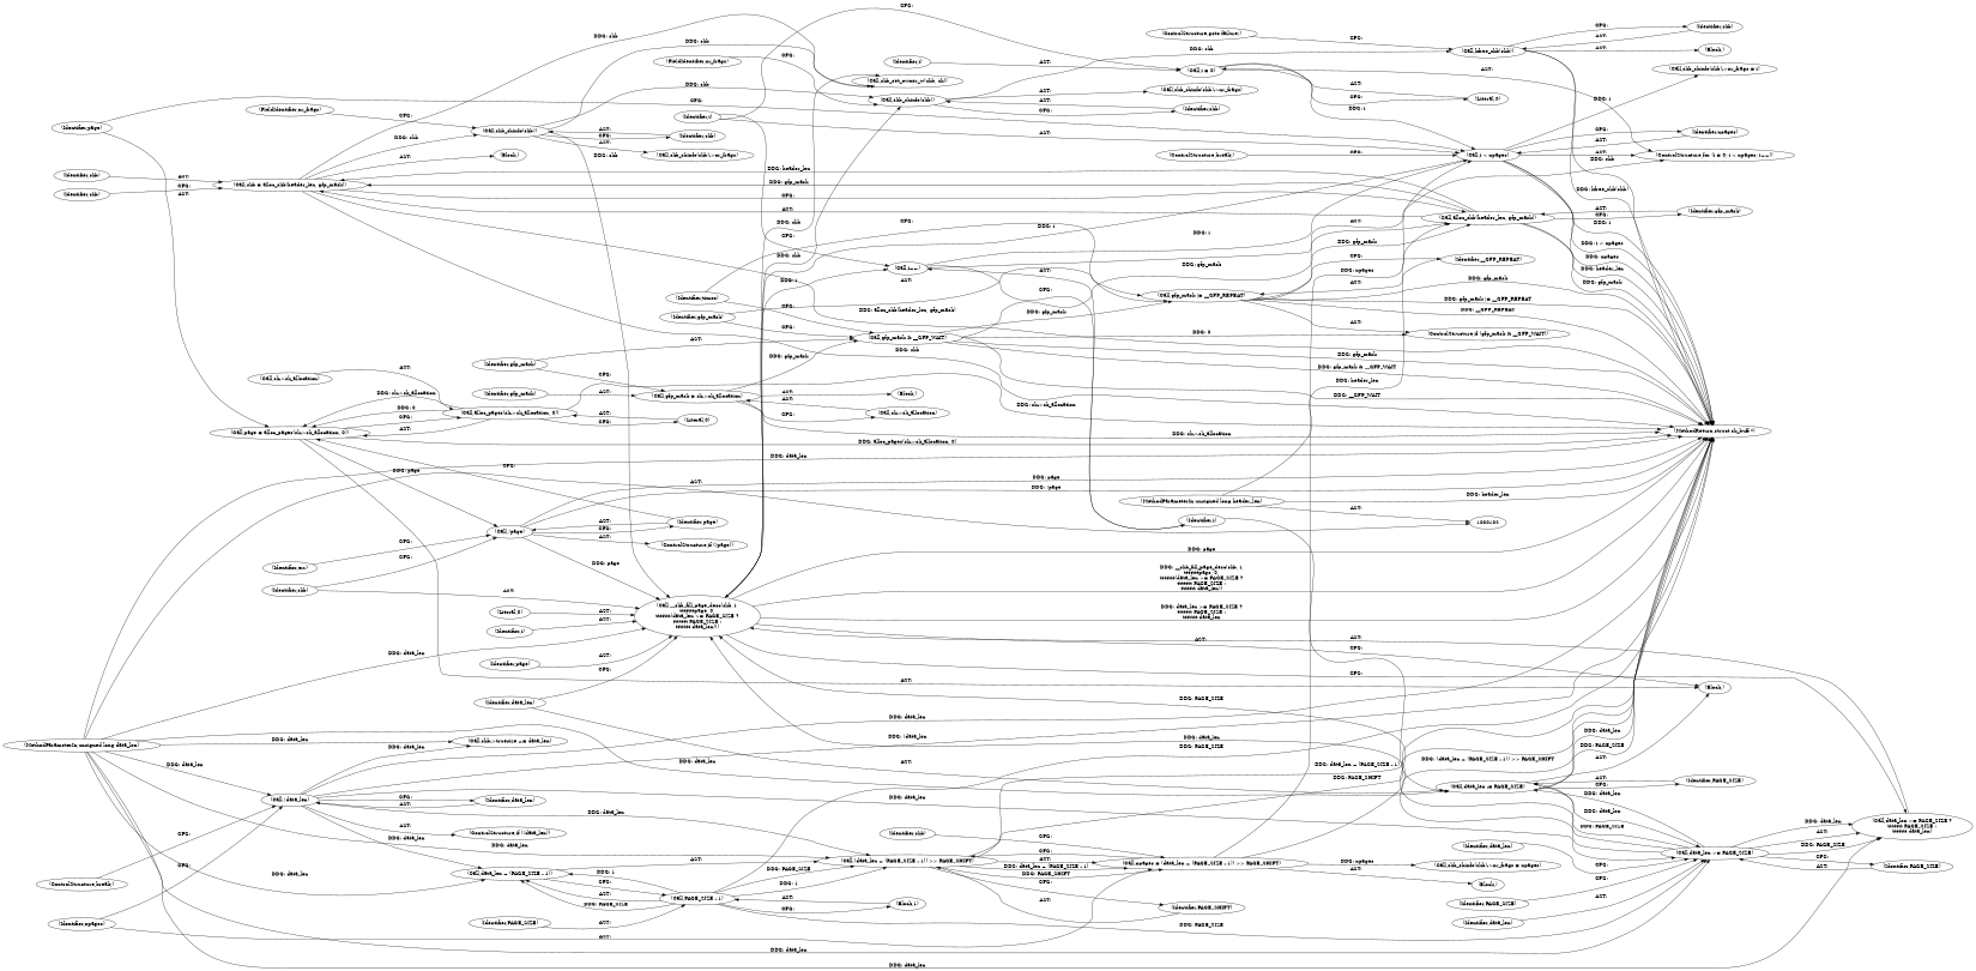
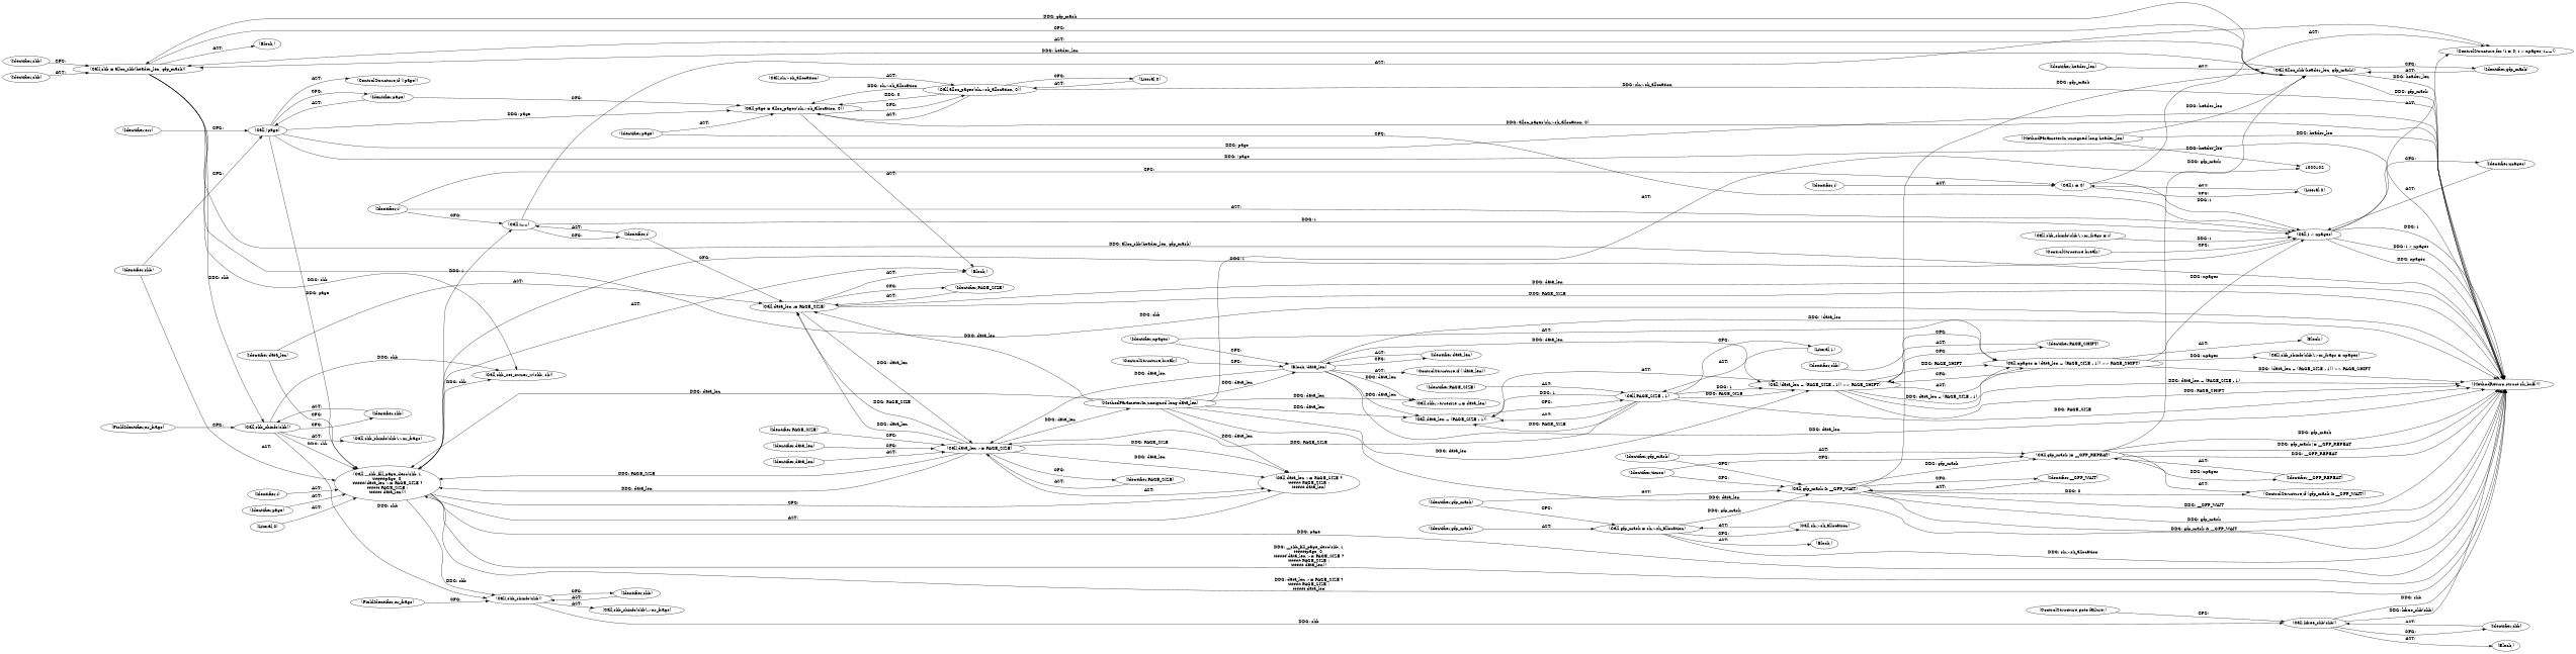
  digraph {
    rankdir=LR
    n1 [label="(Call,kfree_skb(skb))"]
    n2 [label="(Block,)"]
    n3 [label="(Identifier,skb)"]
    n4 [label="(MethodReturn,struct sk_buff *)"]
    n5 [label="(Call,skb_shinfo(skb))"]
    n6 [label="(Identifier,skb)"]
    n7 [label="(Call,skb_shinfo(skb)->nr_frags)"]
    n8 [label="(Call,skb_shinfo(skb))"]
    n9 [label="(Call,__skb_fill_page_desc(skb, i,\n\t\t\t\t\t\t\tpage, 0,\n\t\t\t\t\t\t\t(data_len >= PAGE_SIZE ?\n\t\t\t\t\t\t\t PAGE_SIZE :\n\t\t\t\t\t\t\t data_len)))"]
    n10 [label="(Identifier,skb)"]
    n11 [label="(Call,skb_set_owner_w(skb, sk))"]
    n12 [label="(Call,skb_shinfo(skb)->nr_frags)"]
    n13 [label="(Call,i++)"]
    n14 [label="(Block,)"]
    n15 [label="(Call,data_len >= PAGE_SIZE ?\n\t\t\t\t\t\t\t PAGE_SIZE :\n\t\t\t\t\t\t\t data_len)"]
    n16 [label="(Call,skb = alloc_skb(header_len, gfp_mask))"]
    n17 [label="(Call,alloc_skb(header_len, gfp_mask))"]
    n18 [label="(Block,)"]
    n19 [label="(Identifier,gfp_mask)"]
    n20 [label="(MethodParameterIn,unsigned long header_len)"]
    1000102
    n22 [label="(Call,gfp_mask |= __GFP_REPEAT)"]
    n23 [label="(ControlStructure,if (gfp_mask & __GFP_WAIT))"]
    n24 [label="(Identifier,__GFP_REPEAT)"]
    n25 [label="(Call,gfp_mask & __GFP_WAIT)"]
+   n26 [label="(Identifier,__GFP_WAIT)"]
    n27 [label="(Call,gfp_mask = sk->sk_allocation)"]
    n28 [label="(Call,sk->sk_allocation)"]
    n29 [label="(Block,)"]
    n30 [label="(Call,i < npages)"]
    n31 [label="(ControlStructure,for (i = 0; i < npages; i++))"]
    n32 [label="(Identifier,i)"]
    n33 [label="(Call,skb_shinfo(skb)->nr_frags = i)"]
    n34 [label="(Identifier,npages)"]
    n35 [label="(Call,i = 0)"]
    n36 [label="(Literal,0)"]
    n37 [label="(Call,data_len -= PAGE_SIZE)"]
    n38 [label="(Call,npages = (data_len + (PAGE_SIZE - 1)) >> PAGE_SHIFT)"]
    n39 [label="(Call,(data_len + (PAGE_SIZE - 1)) >> PAGE_SHIFT)"]
    n40 [label="(Block,)"]
    n41 [label="(Call,skb_shinfo(skb)->nr_frags = npages)"]
    n42 [label="(Identifier,PAGE_SHIFT)"]
-   n43 [label="(Call,!data_len)"]
+   n43 [label="(Block,!data_len)"]
    n44 [label="(Call,data_len >= PAGE_SIZE)"]
    n45 [label="(Identifier,data_len)"]
    n46 [label="(ControlStructure,if (!data_len))"]
    n47 [label="(Call,skb->truesize += data_len)"]
    n48 [label="(Call,data_len + (PAGE_SIZE - 1))"]
    n49 [label="(Identifier,PAGE_SIZE)"]
    n50 [label="(Call,PAGE_SIZE - 1)"]
    n51 [label="(MethodParameterIn,unsigned long data_len)"]
    n52 [label="(Identifier,PAGE_SIZE)"]
-   n53 [label="(Block,1)"]
+   n53 [label="(Literal,1)"]
    n54 [label="(Call,!page)"]
    n55 [label="(ControlStructure,if (!page))"]
    n56 [label="(Identifier,page)"]
    n57 [label="(Call,page = alloc_pages(sk->sk_allocation, 0))"]
    n58 [label="(Call,alloc_pages(sk->sk_allocation, 0))"]
    n59 [label="(Literal,0)"]
    n60 [label="(Identifier,PAGE_SIZE)"]
    n61 [label="(Identifier,data_len)"]
    n62 [label="(ControlStructure,goto failure;)"]
    n63 [label="(Call,sk->sk_allocation)"]
    n64 [label="(Identifier,page)"]
    n65 [label="(Identifier,data_len)"]
    n66 [label="(FieldIdentifier,nr_frags)"]
    n67 [label="(Identifier,npages)"]
    n68 [label="(Identifier,skb)"]
    n69 [label="(Identifier,gfp_mask)"]
    n70 [label="(Identifier,skb)"]
    n71 [label="(Identifier,page)"]
    n72 [label="(Identifier,gfp_mask)"]
    n73 [label="(Identifier,timeo)"]
    n74 [label="(ControlStructure,break;)"]
    n75 [label="(ControlStructure,break;)"]
+   n76 [label="(Identifier,header_len)"]
    n77 [label="(Identifier,skb)"]
    n78 [label="(Identifier,gfp_mask)"]
    n79 [label="(Identifier,i)"]
    n80 [label="(Identifier,data_len)"]
    n81 [label="(FieldIdentifier,nr_frags)"]
    n82 [label="(Identifier,err)"]
    n83 [label="(Identifier,skb)"]
    n84 [label="(Identifier,PAGE_SIZE)"]
    n85 [label="(Identifier,i)"]
    n86 [label="(Literal,0)"]
    n87 [label="(Identifier,i)"]
    n1 -> n2 [label="AST: "]
    n1 -> n3 [label="CFG: "]
    n1 -> n4 [label="DDG: skb"]
    n1 -> n4 [label="DDG: kfree_skb(skb)"]
    n3 -> n1 [label="AST: "]
    n5 -> n1 [label="DDG: skb"]
    n5 -> n6 [label="CFG: "]
    n5 -> n7 [label="AST: "]
    n6 -> n5 [label="AST: "]
    n8 -> n5 [label="DDG: skb"]
    n8 -> n9 [label="DDG: skb"]
    n8 -> n10 [label="CFG: "]
    n8 -> n11 [label="DDG: skb"]
    n8 -> n12 [label="AST: "]
    n9 -> n4 [label="DDG: page"]
    n9 -> n4 [label="DDG: __skb_fill_page_desc(skb, i,\n\t\t\t\t\t\t\tpage, 0,\n\t\t\t\t\t\t\t(data_len >= PAGE_SIZE ?\n\t\t\t\t\t\t\t PAGE_SIZE :\n\t\t\t\t\t\t\t data_len))"]
    n9 -> n4 [label="DDG: data_len >= PAGE_SIZE ?\n\t\t\t\t\t\t\t PAGE_SIZE :\n\t\t\t\t\t\t\t data_len"]
    n9 -> n5 [label="DDG: skb"]
    n9 -> n11 [label="DDG: skb"]
    n9 -> n13 [label="DDG: i"]
    n9 -> n14 [label="AST: "]
    n9 -> n15 [label="CFG: "]
    n10 -> n8 [label="AST: "]
    n13 -> n30 [label="DDG: i"]
    n13 -> n31 [label="AST: "]
    n13 -> n32 [label="CFG: "]
    n15 -> n9 [label="AST: "]
    n16 -> n4 [label="DDG: alloc_skb(header_len, gfp_mask)"]
    n16 -> n4 [label="DDG: skb"]
    n16 -> n8 [label="DDG: skb"]
    n16 -> n11 [label="DDG: skb"]
    n16 -> n17 [label="CFG: "]
    n16 -> n18 [label="AST: "]
    n17 -> n4 [label="DDG: gfp_mask"]
    n17 -> n4 [label="DDG: header_len"]
    n17 -> n16 [label="AST: "]
    n17 -> n16 [label="DDG: header_len"]
    n17 -> n16 [label="DDG: gfp_mask"]
    n17 -> n19 [label="CFG: "]
    n19 -> n17 [label="AST: "]
    n20 -> n4 [label="DDG: header_len"]
    n20 -> n17 [label="DDG: header_len"]
-   n20 -> 1000102 [label="AST: "]
+   n20 -> 1000102 [label="DDG: header_len"]
    n22 -> n4 [label="DDG: gfp_mask"]
    n22 -> n4 [label="DDG: gfp_mask |= __GFP_REPEAT"]
    n22 -> n4 [label="DDG: __GFP_REPEAT"]
    n22 -> n17 [label="DDG: gfp_mask"]
    n22 -> n23 [label="AST: "]
-   n22 -> n24 [label="CFG: "]
+   n22 -> n24 [label="DDG: npages"]
    n24 -> n22 [label="AST: "]
    n25 -> n4 [label="DDG: __GFP_WAIT"]
    n25 -> n4 [label="DDG: gfp_mask"]
    n25 -> n4 [label="DDG: gfp_mask & __GFP_WAIT"]
    n25 -> n17 [label="DDG: gfp_mask"]
    n25 -> n22 [label="DDG: gfp_mask"]
    n25 -> n23 [label="DDG: 0"]
+   n25 -> n26 [label="CFG: "]
+   n26 -> n25 [label="AST: "]
    n27 -> n4 [label="DDG: sk->sk_allocation"]
    n27 -> n25 [label="DDG: gfp_mask"]
    n27 -> n28 [label="CFG: "]
    n27 -> n29 [label="AST: "]
    n28 -> n27 [label="AST: "]
    n30 -> n4 [label="DDG: i"]
    n30 -> n4 [label="DDG: i < npages"]
    n30 -> n4 [label="DDG: npages"]
    n30 -> n9 [label="DDG: i"]
    n30 -> n31 [label="AST: "]
-   n30 -> n33 [label="DDG: i"]
+   n33 -> n30 [label="DDG: i"]
    n30 -> n34 [label="CFG: "]
    n32 -> n13 [label="AST: "]
    n32 -> n37 [label="CFG: "]
    n34 -> n30 [label="AST: "]
    n35 -> n30 [label="DDG: i"]
    n35 -> n31 [label="AST: "]
    n35 -> n36 [label="CFG: "]
    n36 -> n35 [label="AST: "]
    n37 -> n4 [label="DDG: data_len"]
    n37 -> n4 [label="DDG: PAGE_SIZE"]
    n37 -> n14 [label="AST: "]
    n37 -> n44 [label="DDG: data_len"]
    n37 -> n52 [label="CFG: "]
    n38 -> n4 [label="DDG: (data_len + (PAGE_SIZE - 1)) >> PAGE_SHIFT"]
    n38 -> n30 [label="DDG: npages"]
    n38 -> n39 [label="CFG: "]
    n38 -> n40 [label="AST: "]
    n38 -> n41 [label="DDG: npages"]
    n39 -> n4 [label="DDG: data_len + (PAGE_SIZE - 1)"]
    n39 -> n4 [label="DDG: PAGE_SHIFT"]
    n39 -> n38 [label="AST: "]
    n39 -> n38 [label="DDG: data_len + (PAGE_SIZE - 1)"]
    n39 -> n38 [label="DDG: PAGE_SHIFT"]
    n39 -> n42 [label="CFG: "]
    n42 -> n39 [label="AST: "]
    n43 -> n4 [label="DDG: data_len"]
    n43 -> n4 [label="DDG: !data_len"]
    n43 -> n39 [label="DDG: data_len"]
    n43 -> n44 [label="DDG: data_len"]
    n43 -> n45 [label="CFG: "]
    n43 -> n46 [label="AST: "]
    n43 -> n47 [label="DDG: data_len"]
    n43 -> n48 [label="DDG: data_len"]
    n44 -> n9 [label="DDG: PAGE_SIZE"]
    n44 -> n9 [label="DDG: data_len"]
    n44 -> n15 [label="AST: "]
    n44 -> n15 [label="DDG: PAGE_SIZE"]
    n44 -> n15 [label="DDG: data_len"]
    n44 -> n37 [label="DDG: PAGE_SIZE"]
    n44 -> n37 [label="DDG: data_len"]
    n44 -> n49 [label="CFG: "]
    n45 -> n43 [label="AST: "]
    n48 -> n39 [label="AST: "]
    n48 -> n50 [label="CFG: "]
    n49 -> n44 [label="AST: "]
    n50 -> n4 [label="DDG: PAGE_SIZE"]
    n50 -> n39 [label="DDG: PAGE_SIZE"]
    n50 -> n39 [label="DDG: 1"]
    n50 -> n44 [label="DDG: PAGE_SIZE"]
    n50 -> n48 [label="AST: "]
    n50 -> n48 [label="DDG: PAGE_SIZE"]
    n50 -> n48 [label="DDG: 1"]
    n50 -> n53 [label="CFG: "]
    n51 -> n4 [label="DDG: data_len"]
    n51 -> n9 [label="DDG: data_len"]
    n51 -> n15 [label="DDG: data_len"]
    n51 -> 1000102 [label="AST: "]
    n51 -> n37 [label="DDG: data_len"]
    n51 -> n39 [label="DDG: data_len"]
    n51 -> n43 [label="DDG: data_len"]
-   n51 -> n44 [label="DDG: data_len"]
+   n44 -> n51 [label="DDG: data_len"]
    n51 -> n47 [label="DDG: data_len"]
    n51 -> n48 [label="DDG: data_len"]
    n52 -> n37 [label="AST: "]
    n53 -> n50 [label="AST: "]
    n54 -> n4 [label="DDG: !page"]
    n54 -> n4 [label="DDG: page"]
    n54 -> n9 [label="DDG: page"]
    n54 -> n55 [label="AST: "]
    n54 -> n56 [label="CFG: "]
    n56 -> n54 [label="AST: "]
    n56 -> n57 [label="CFG: "]
    n57 -> n4 [label="DDG: alloc_pages(sk->sk_allocation, 0)"]
    n57 -> n14 [label="AST: "]
-   n57 -> n54 [label="DDG: page"]
+   n54 -> n57 [label="DDG: page"]
    n57 -> n58 [label="CFG: "]
    n58 -> n4 [label="DDG: sk->sk_allocation"]
    n58 -> n57 [label="AST: "]
    n58 -> n57 [label="DDG: sk->sk_allocation"]
    n58 -> n57 [label="DDG: 0"]
    n58 -> n59 [label="CFG: "]
    n59 -> n58 [label="AST: "]
    n60 -> n44 [label="CFG: "]
    n61 -> n44 [label="CFG: "]
    n62 -> n1 [label="CFG: "]
    n63 -> n58 [label="AST: "]
    n64 -> n30 [label="CFG: "]
    n64 -> n57 [label="AST: "]
    n65 -> n44 [label="AST: "]
    n66 -> n5 [label="CFG: "]
    n67 -> n38 [label="AST: "]
    n67 -> n43 [label="CFG: "]
    n68 -> n16 [label="CFG: "]
    n69 -> n27 [label="AST: "]
    n70 -> n9 [label="AST: "]
    n70 -> n54 [label="CFG: "]
    n71 -> n9 [label="AST: "]
    n72 -> n22 [label="AST: "]
    n72 -> n25 [label="CFG: "]
    n73 -> n22 [label="CFG: "]
    n73 -> n25 [label="CFG: "]
    n74 -> n30 [label="CFG: "]
    n75 -> n43 [label="CFG: "]
+   n76 -> n17 [label="AST: "]
    n77 -> n38 [label="CFG: "]
    n78 -> n25 [label="AST: "]
    n78 -> n27 [label="CFG: "]
    n79 -> n35 [label="AST: "]
    n80 -> n9 [label="CFG: "]
    n80 -> n37 [label="AST: "]
    n81 -> n8 [label="CFG: "]
    n82 -> n54 [label="CFG: "]
    n83 -> n16 [label="AST: "]
    n84 -> n50 [label="AST: "]
    n85 -> n13 [label="CFG: "]
    n85 -> n30 [label="AST: "]
    n85 -> n35 [label="CFG: "]
    n86 -> n9 [label="AST: "]
    n87 -> n9 [label="AST: "]
  }
